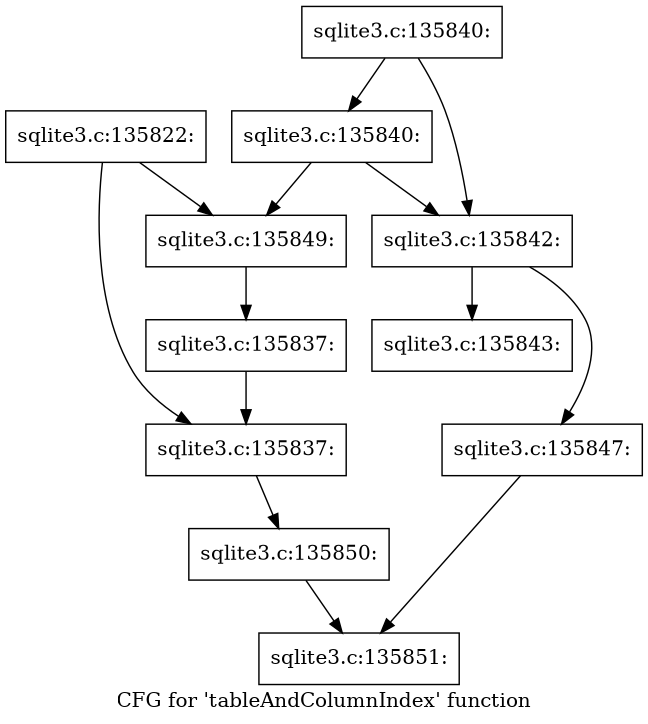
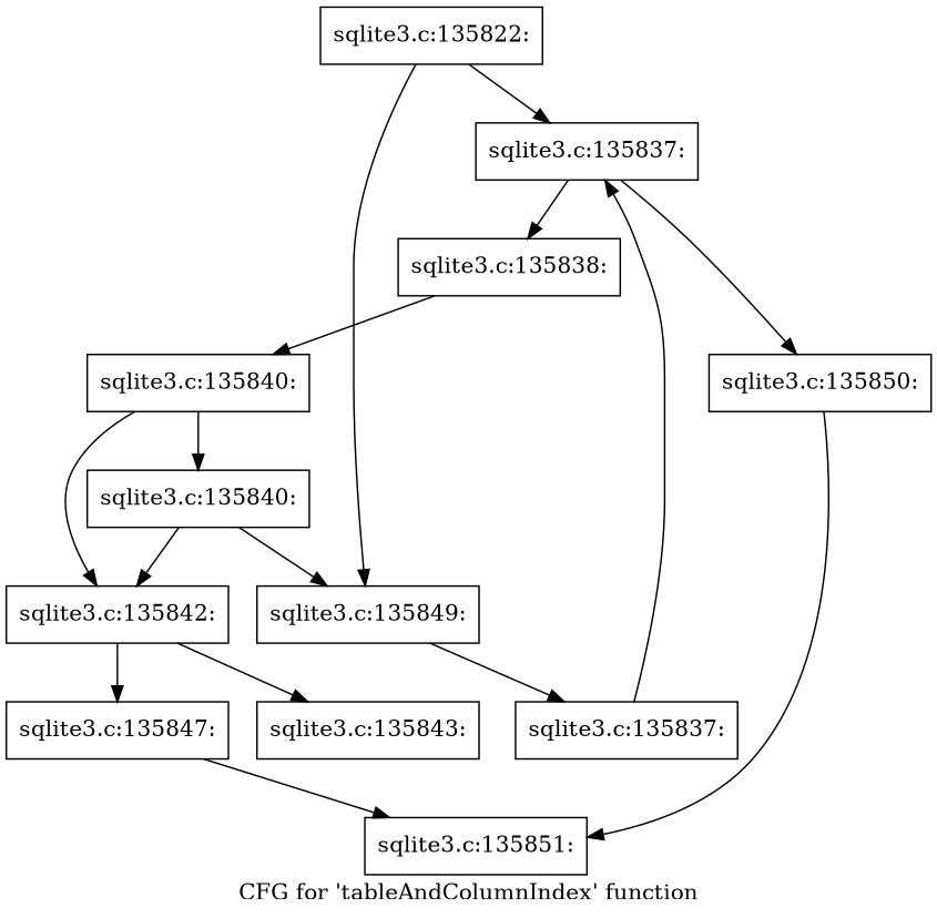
  digraph {
    label="CFG for 'tableAndColumnIndex' function"
    node [shape=record]
    n1 [label="{sqlite3.c:135822:}"]
    n2 [label="{sqlite3.c:135837:}"]
    n3 [label="{sqlite3.c:135849:}"]
+   n4 [label="{sqlite3.c:135838:}"]
    n5 [label="{sqlite3.c:135850:}"]
    n6 [label="{sqlite3.c:135840:}"]
    n7 [label="{sqlite3.c:135851:}"]
    n8 [label="{sqlite3.c:135842:}"]
    n9 [label="{sqlite3.c:135840:}"]
    n10 [label="{sqlite3.c:135837:}"]
    n11 [label="{sqlite3.c:135843:}"]
    n12 [label="{sqlite3.c:135847:}"]
    n1 -> n2
    n1 -> n3
+   n2 -> n4
    n2 -> n5
    n3 -> n10
+   n4 -> n6
    n5 -> n7
    n6 -> n8
    n6 -> n9
    n8 -> n11
    n8 -> n12
    n9 -> n3
    n9 -> n8
    n10 -> n2
    n12 -> n7
  }
